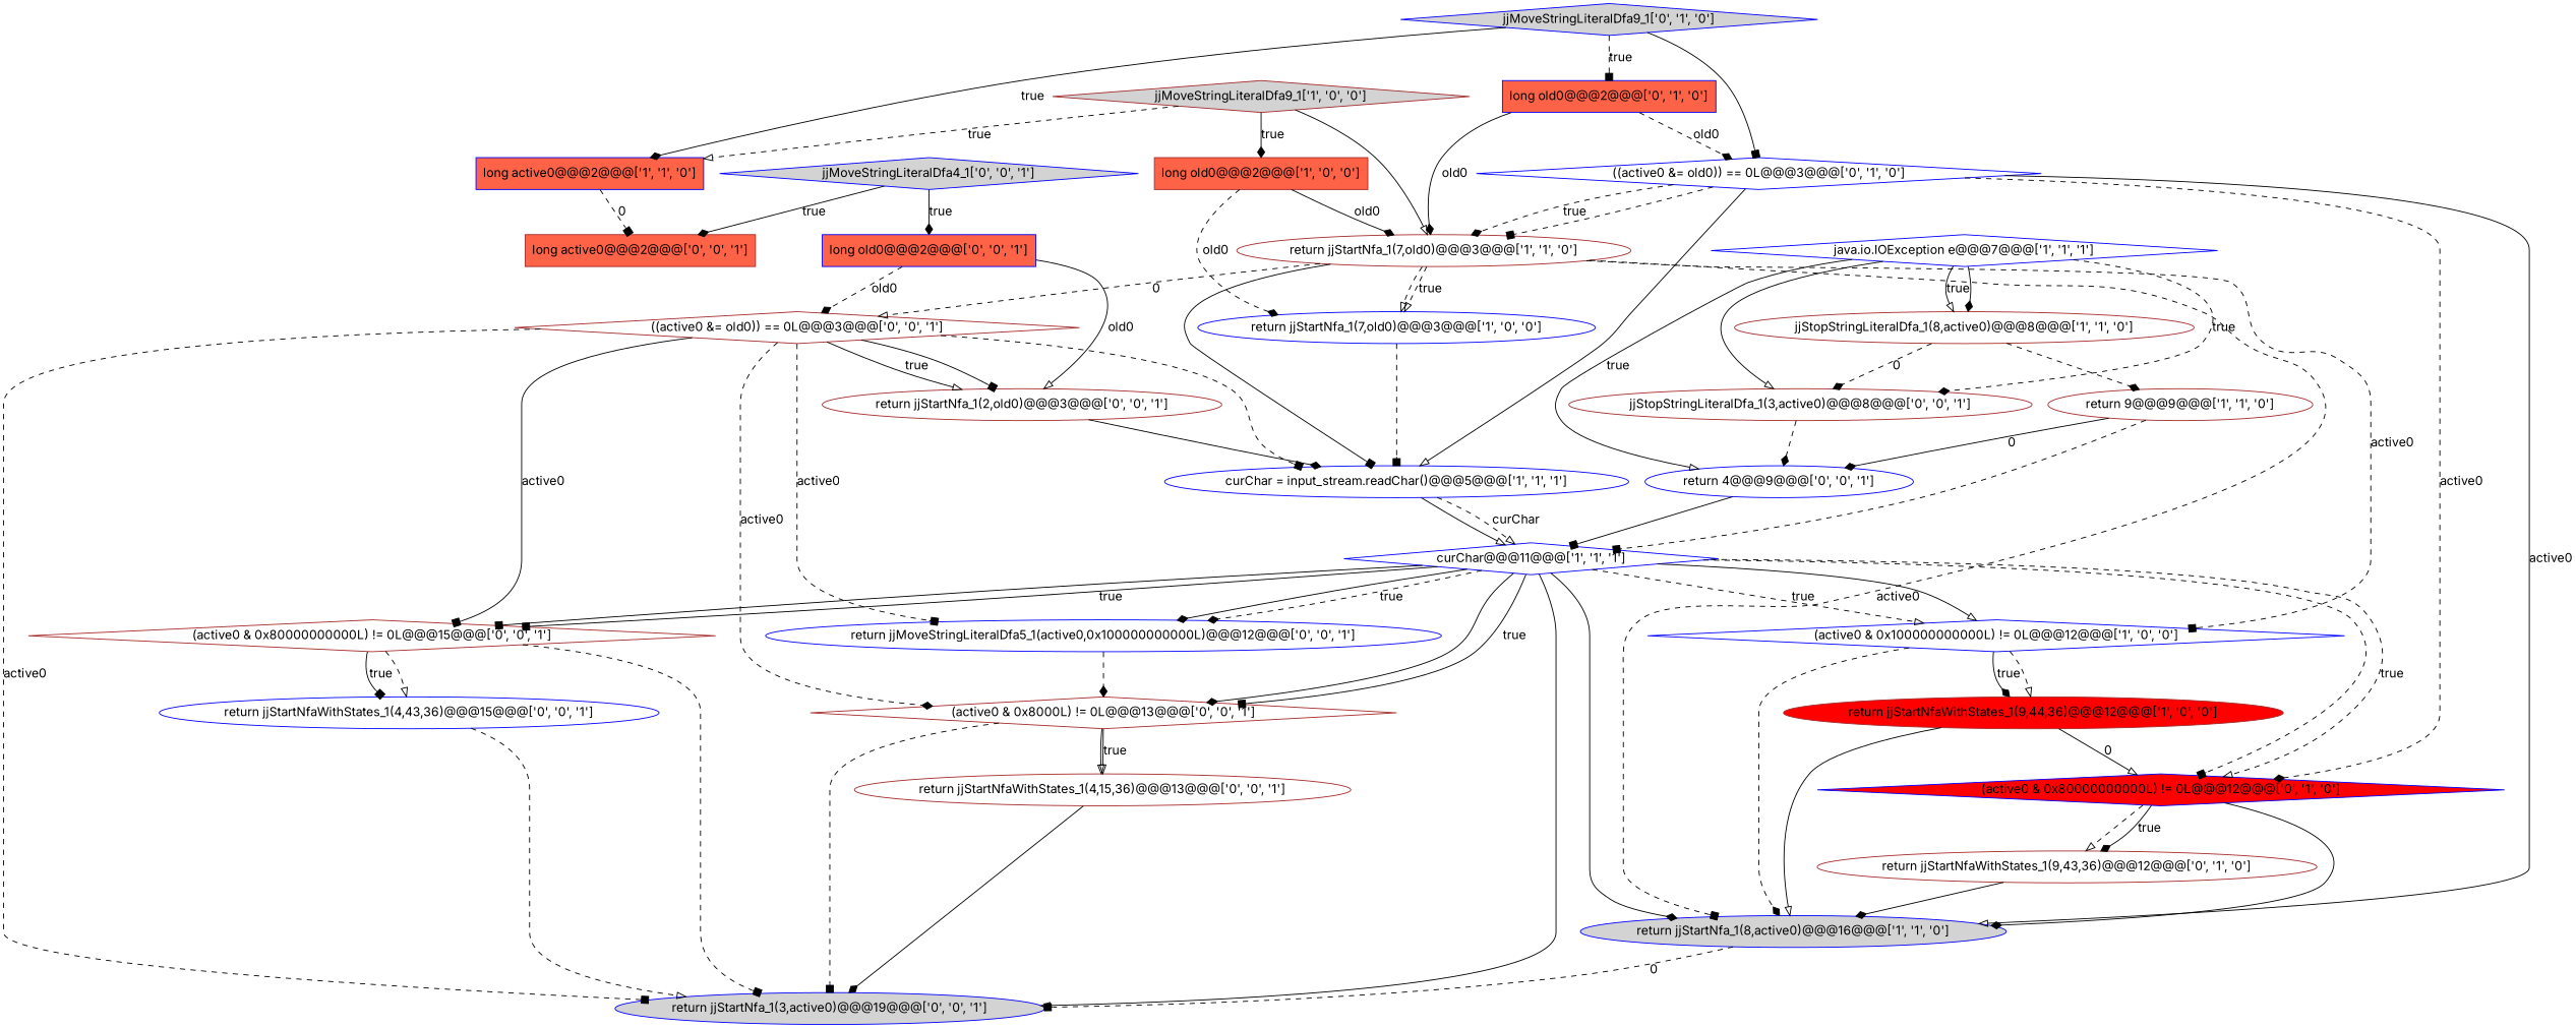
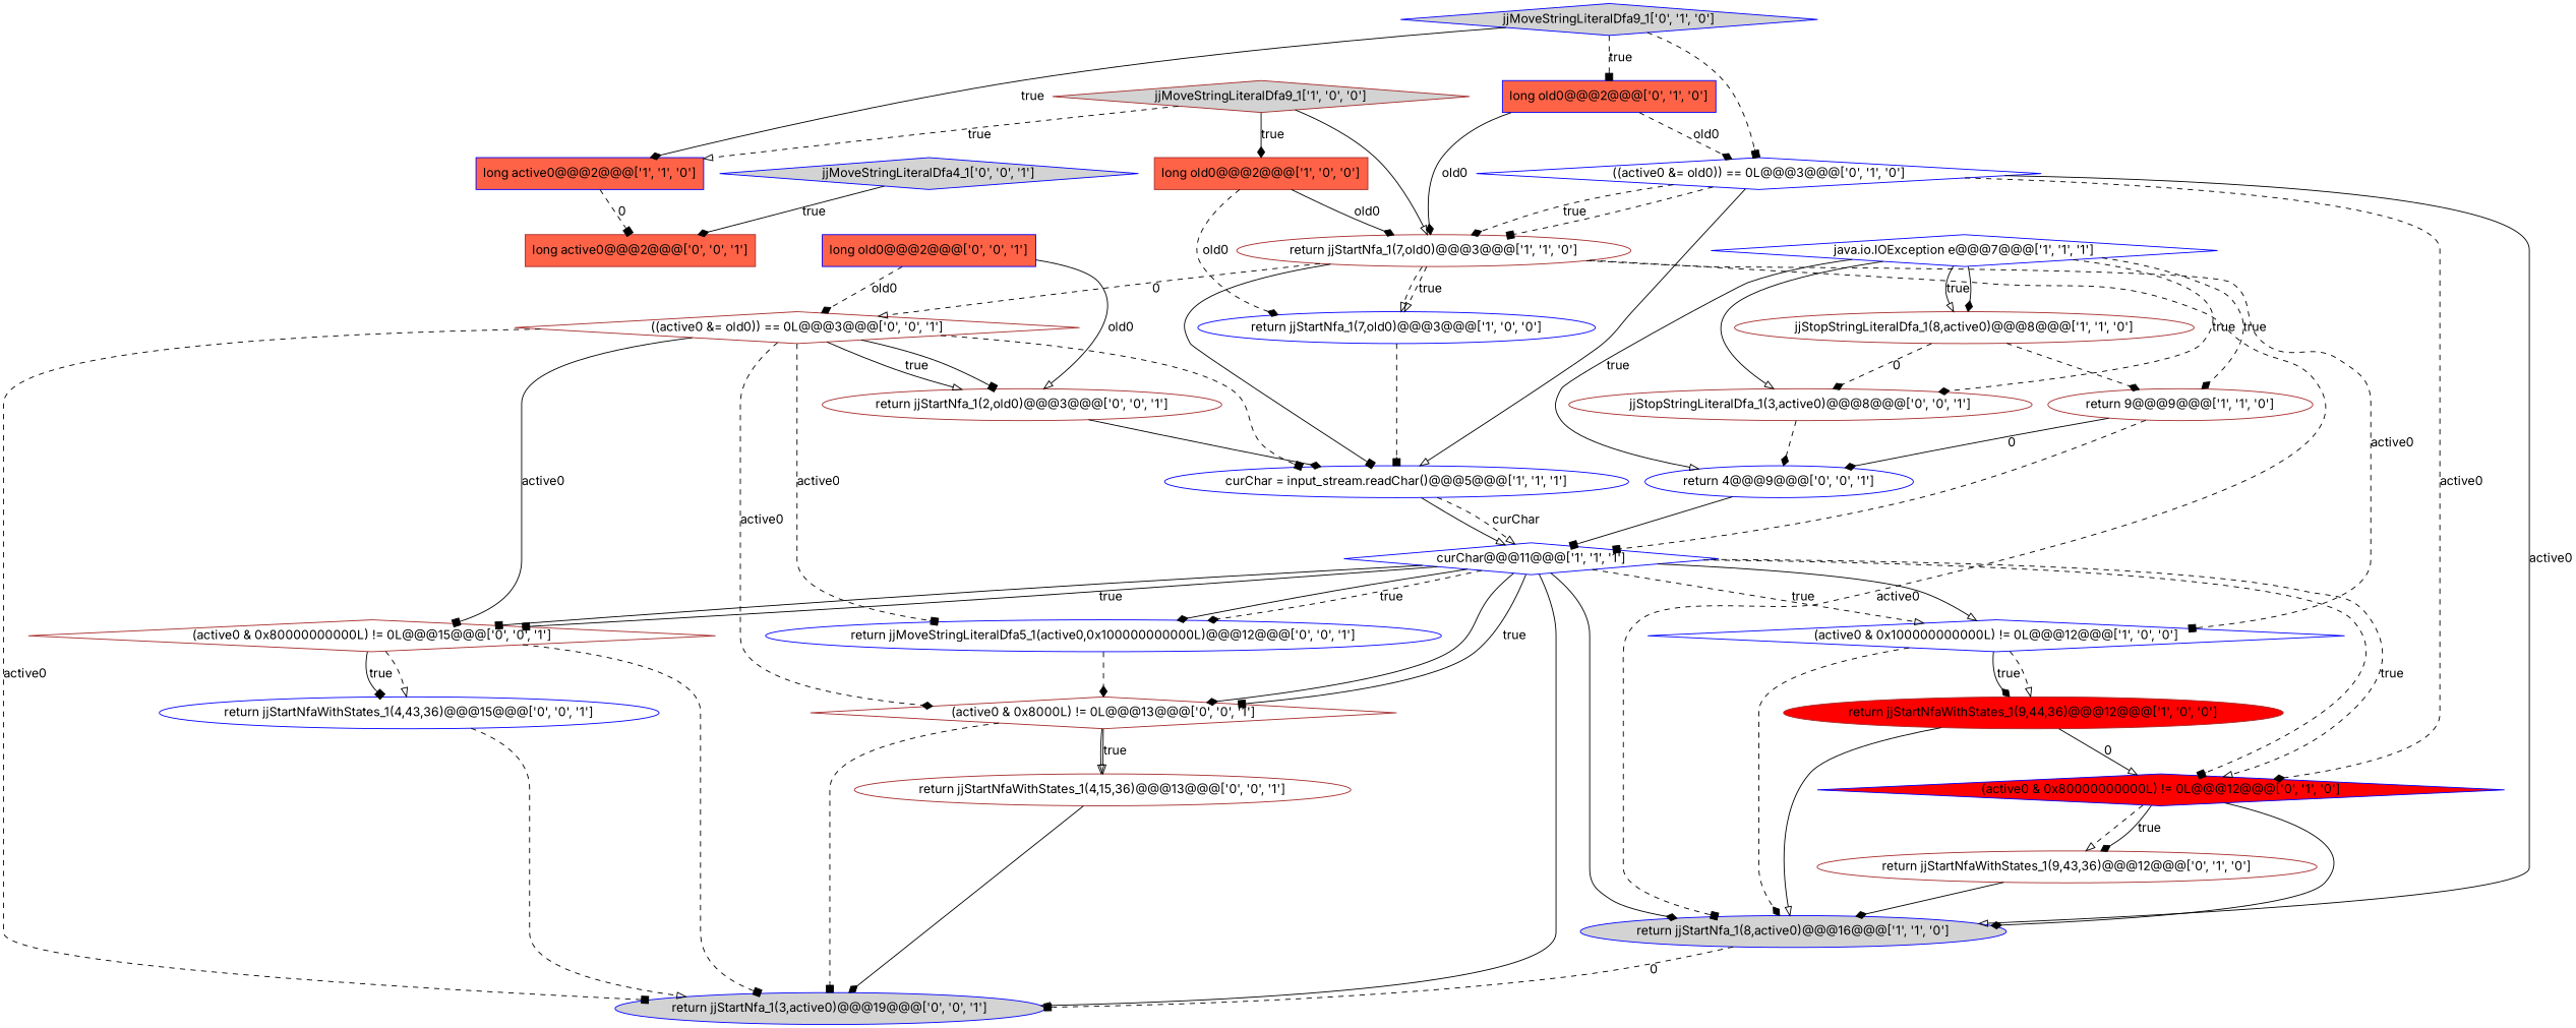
  digraph {
    fontname=Inter
    node [color=blue fillcolor=white fontname=Inter shape=ellipse style=filled]
    edge [arrowhead=diamond fontname=Inter style=solid]
    n1 [color=brown label="jjStopStringLiteralDfa_1(3,active0)@@@8@@@['0', '0', '1']"]
    n2 [label="return 4@@@9@@@['0', '0', '1']"]
    n3 [label="curChar@@@11@@@['1', '1', '1']" shape=diamond]
    n4 [color=brown label="return 9@@@9@@@['1', '1', '0']"]
    n5 [fillcolor=lightgray label="return jjStartNfa_1(3,active0)@@@19@@@['0', '0', '1']"]
    n6 [fillcolor=lightgray label="return jjStartNfa_1(8,active0)@@@16@@@['1', '1', '0']"]
    n7 [fillcolor=red label="(active0 & 0x80000000000L) != 0L@@@12@@@['0', '1', '0']" shape=diamond]
    n8 [label="(active0 & 0x100000000000L) != 0L@@@12@@@['1', '0', '0']" shape=diamond]
    n9 [color=brown label="(active0 & 0x80000000000L) != 0L@@@15@@@['0', '0', '1']" shape=diamond]
    n10 [label="return jjMoveStringLiteralDfa5_1(active0,0x100000000000L)@@@12@@@['0', '0', '1']"]
    n11 [color=brown label="(active0 & 0x8000L) != 0L@@@13@@@['0', '0', '1']" shape=diamond]
    n12 [color=brown label="return jjStartNfaWithStates_1(4,15,36)@@@13@@@['0', '0', '1']"]
    n13 [label="((active0 &= old0)) == 0L@@@3@@@['0', '1', '0']" shape=diamond]
    n14 [color=brown label="return jjStartNfa_1(7,old0)@@@3@@@['1', '1', '0']"]
    n15 [label="curChar = input_stream.readChar()@@@5@@@['1', '1', '1']"]
    n16 [label="return jjStartNfa_1(7,old0)@@@3@@@['1', '0', '0']"]
    n17 [color=brown label="((active0 &= old0)) == 0L@@@3@@@['0', '0', '1']" shape=diamond]
    n18 [color=brown label="return jjStartNfaWithStates_1(9,43,36)@@@12@@@['0', '1', '0']"]
    n19 [color=brown fillcolor=red label="return jjStartNfaWithStates_1(9,44,36)@@@12@@@['1', '0', '0']"]
    n20 [color=brown label="return jjStartNfa_1(2,old0)@@@3@@@['0', '0', '1']"]
    n21 [label="return jjStartNfaWithStates_1(4,43,36)@@@15@@@['0', '0', '1']"]
    n22 [color=brown fillcolor=tomato label="long active0@@@2@@@['0', '0', '1']" shape=box]
    n23 [fillcolor=lightgray label="jjMoveStringLiteralDfa9_1['0', '1', '0']" shape=diamond]
    n24 [fillcolor=tomato label="long active0@@@2@@@['1', '1', '0']" shape=box]
    n25 [fillcolor=tomato label="long old0@@@2@@@['0', '1', '0']" shape=box]
    n26 [color=brown label="jjStopStringLiteralDfa_1(8,active0)@@@8@@@['1', '1', '0']"]
    n27 [fillcolor=tomato label="long old0@@@2@@@['0', '0', '1']" shape=box]
    n28 [color=brown fillcolor=tomato label="long old0@@@2@@@['1', '0', '0']" shape=box]
    n29 [label="java.io.IOException e@@@7@@@['1', '1', '1']" shape=diamond]
    n30 [color=brown fillcolor=lightgray label="jjMoveStringLiteralDfa9_1['1', '0', '0']" shape=diamond]
    n31 [fillcolor=lightgray label="jjMoveStringLiteralDfa4_1['0', '0', '1']" shape=diamond]
    n1 -> n2 [style=dashed]
    n2 -> n3 [arrowhead=box]
    n3 -> n5 [arrowhead=onormal]
    n3 -> n6
    n3 -> n7 [arrowhead=box style=dashed]
    n3 -> n7 [arrowhead=onormal label=true style=dashed]
    n3 -> n8 [arrowhead=onormal label=true style=dashed]
    n3 -> n8 [arrowhead=onormal]
    n3 -> n9 [arrowhead=box]
    n3 -> n9 [arrowhead=box label=true]
    n3 -> n10
    n3 -> n10 [label=true style=dashed]
    n3 -> n11
    n3 -> n11 [arrowhead=box label=true]
    n4 -> n2 [label=0]
    n4 -> n3 [arrowhead=box style=dashed]
    n6 -> n5 [arrowhead=box label=0 style=dashed]
    n7 -> n6
    n7 -> n18 [arrowhead=onormal style=dashed]
    n7 -> n18 [label=true]
    n8 -> n6 [style=dashed]
    n8 -> n19 [label=true]
    n8 -> n19 [arrowhead=onormal style=dashed]
    n9 -> n5 [arrowhead=box style=dashed]
    n9 -> n21 [arrowhead=onormal style=dashed]
    n9 -> n21 [arrowhead=box label=true]
    n10 -> n11 [style=dashed]
    n11 -> n5 [arrowhead=box style=dashed]
    n11 -> n12 [arrowhead=onormal label=true]
    n11 -> n12 [arrowhead=onormal]
    n12 -> n5
    n13 -> n6 [arrowhead=onormal label=active0]
    n13 -> n7 [label=active0 style=dashed]
    n13 -> n14 [label=true style=dashed]
    n13 -> n14 [arrowhead=box style=dashed]
    n13 -> n15 [arrowhead=onormal]
    n14 -> n6 [arrowhead=box label=active0 style=dashed]
    n14 -> n8 [arrowhead=box label=active0 style=dashed]
    n14 -> n15 [arrowhead=box]
    n14 -> n16 [arrowhead=onormal style=dashed]
    n14 -> n16 [arrowhead=onormal label=true style=dashed]
    n14 -> n17 [arrowhead=onormal label=0 style=dashed]
    n15 -> n3 [arrowhead=onormal]
    n15 -> n3 [arrowhead=onormal label=curChar style=dashed]
    n16 -> n15 [arrowhead=box style=dashed]
    n17 -> n5 [arrowhead=box label=active0 style=dashed]
    n17 -> n9 [arrowhead=box label=active0]
    n17 -> n10 [arrowhead=box label=active0 style=dashed]
    n17 -> n11 [label=active0 style=dashed]
    n17 -> n15 [arrowhead=box style=dashed]
    n17 -> n20 [arrowhead=box]
    n17 -> n20 [arrowhead=onormal label=true]
    n18 -> n6
    n19 -> n6 [arrowhead=onormal]
    n19 -> n7 [arrowhead=onormal label=0]
    n20 -> n15
    n21 -> n5 [arrowhead=onormal style=dashed]
-   n23 -> n13 [arrowhead=box]
+   n23 -> n13 [arrowhead=box style=dashed]
    n23 -> n24 [label=true]
    n23 -> n25 [arrowhead=box label=true style=dashed]
    n24 -> n22 [arrowhead=box label=0 style=dashed]
    n25 -> n13 [label=old0 style=dashed]
    n25 -> n14 [label=old0]
    n26 -> n1 [label=0 style=dashed]
    n26 -> n4 [style=dashed]
    n27 -> n17 [label=old0 style=dashed]
    n27 -> n20 [arrowhead=onormal label=old0]
    n28 -> n14 [label=old0]
    n28 -> n16 [label=old0 style=dashed]
    n29 -> n1 [arrowhead=onormal]
    n29 -> n1 [label=true style=dashed]
    n29 -> n2 [arrowhead=onormal label=true]
+   n29 -> n4 [label=true style=dashed]
    n29 -> n26 [arrowhead=onormal label=true]
    n29 -> n26
    n30 -> n14 [arrowhead=onormal]
    n30 -> n24 [arrowhead=onormal label=true style=dashed]
    n30 -> n28 [label=true]
    n31 -> n22 [label=true]
-   n31 -> n27 [label=true]
  }
